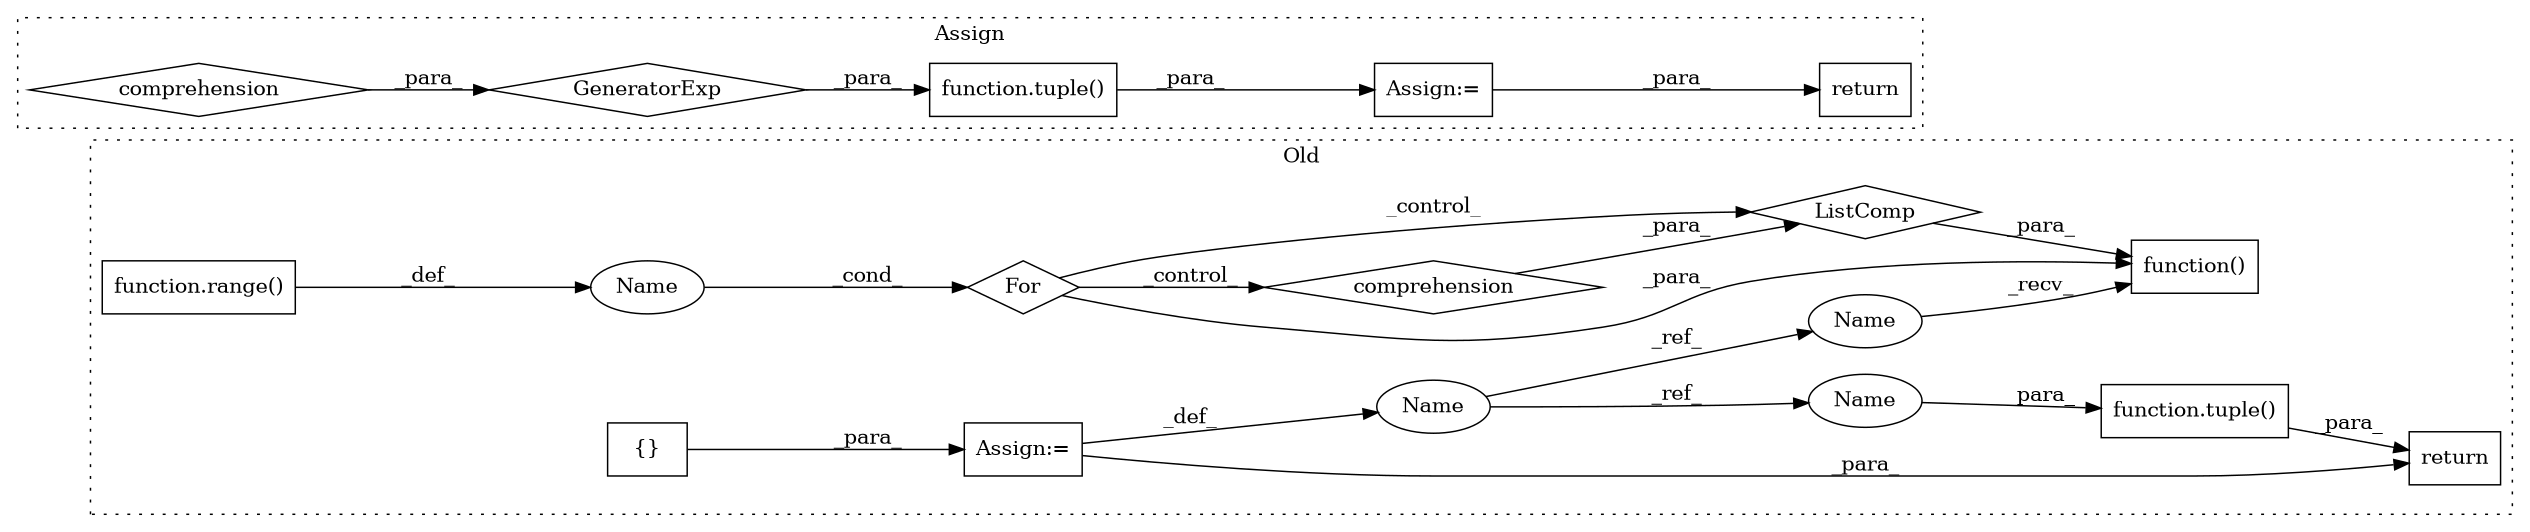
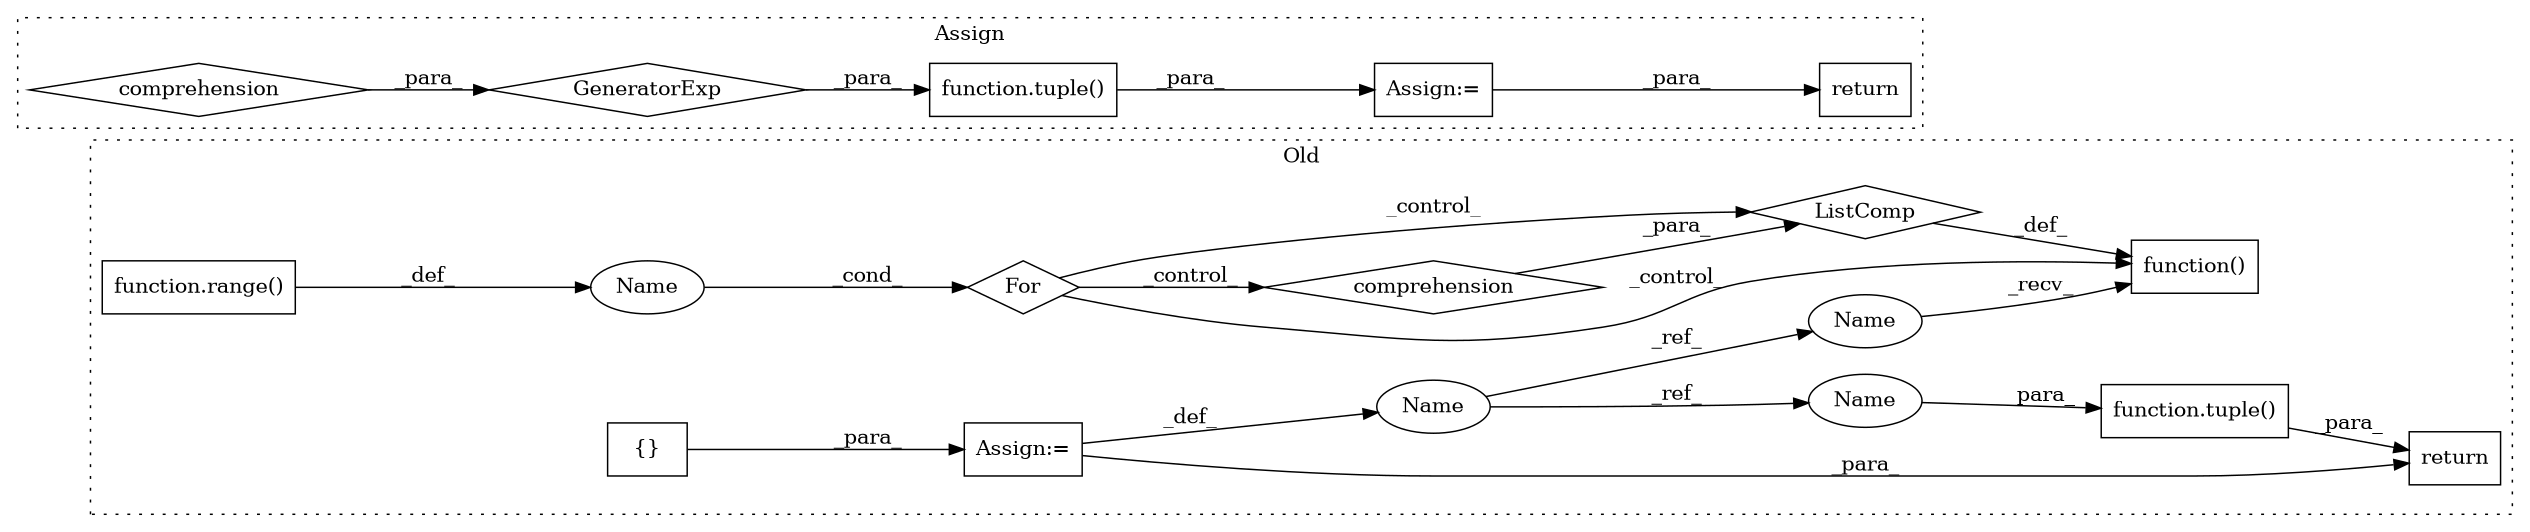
  digraph {
    rankdir=LR
    node [a=75 l=3 shape=box]
    n1 [l="6,1" label="function.tuple()" s="16408,16426"]
    n2 [a=68 label="Assign:=" s=16247]
    n3 [a=93 l=7 label=return s=16401]
    n4 [a=87 l=12 label=Name s=16235 shape=ellipse]
    n5 [l="20,1" label="function()" s="16318,16387"]
    n6 [l="6,1" label="function.range()" s="16274,16299"]
    n7 [a=59 l="2,1" label="{}" s="16250,16250"]
    n8 [a=106 l=37 label=ListComp s=16342 shape=diamond]
    n9 [a=87 l=1 label=Name s=16269 shape=ellipse]
    n10 [a=107 l="4,18" label=For s="16265,16300" shape=diamond]
    n11 [a=45 label=comprehension s=16353 shape=diamond]
    n12 [a=87 l=12 label=Name s=16318 shape=ellipse]
    n13 [a=87 l=12 label=Name s=16414 shape=ellipse]
    n14 [a=55 l=8 label=GeneratorExp s=16420 shape=diamond]
    n15 [a=45 label=comprehension s=16436 shape=diamond]
    n16 [l="6,31" label="function.tuple()" s="16414,16428"]
    n17 [a=68 label="Assign:=" s=16411]
    n18 [a=93 l=7 label=return s=16849]
    subgraph cluster_1 {
      label=Old
      style=dotted
      n1
      n2
      n3
      n4
      n5
      n6
      n7
      n8
      n9
      n10
      n11
      n12
      n13
    }
    subgraph cluster_2 {
      label=Assign
      style=dotted
      n14
      n15
      n16
      n17
      n18
    }
    n1 -> n3 [label=_para_]
    n2 -> n3 [label=_para_]
    n2 -> n4 [label=_def_]
    n4 -> n12 [label=_ref_]
    n4 -> n13 [label=_ref_]
    n6 -> n9 [label=_def_]
    n7 -> n2 [label=_para_]
-   n8 -> n5 [label=_para_]
+   n8 -> n5 [label=_def_]
    n9 -> n10 [label=_cond_]
-   n10 -> n5 [label=_para_]
+   n10 -> n5 [label=_control_]
    n10 -> n8 [label=_control_]
    n10 -> n11 [label=_control_]
    n11 -> n8 [label=_para_]
    n12 -> n5 [label=_recv_]
    n13 -> n1 [label=_para_]
    n14 -> n16 [label=_para_]
    n15 -> n14 [label=_para_]
    n16 -> n17 [label=_para_]
    n17 -> n18 [label=_para_]
  }
